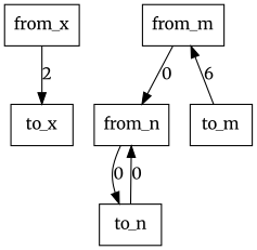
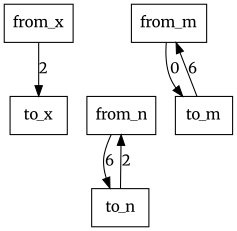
  digraph {
    fontname=Merriweather
    rankdir=TB
    node [fillcolor=white fontname=Merriweather shape=box style=filled]
    edge [fontname=Merriweather]
    n1 [label=<from_x>]
    n2 [label=<to_x>]
    n3 [label=<from_n>]
    n4 [label=<to_n>]
    n5 [label=<from_m>]
    n6 [label=<to_m>]
    n1 -> n2 [label=2]
-   n3 -> n4 [label=0]
-   n4 -> n3 [label=0]
-   n5 -> n3 [label=0]
+   n3 -> n4 [label=6]
+   n4 -> n3 [label=2]
+   n5 -> n6 [label=0]
    n6 -> n5 [label=6]
  }
